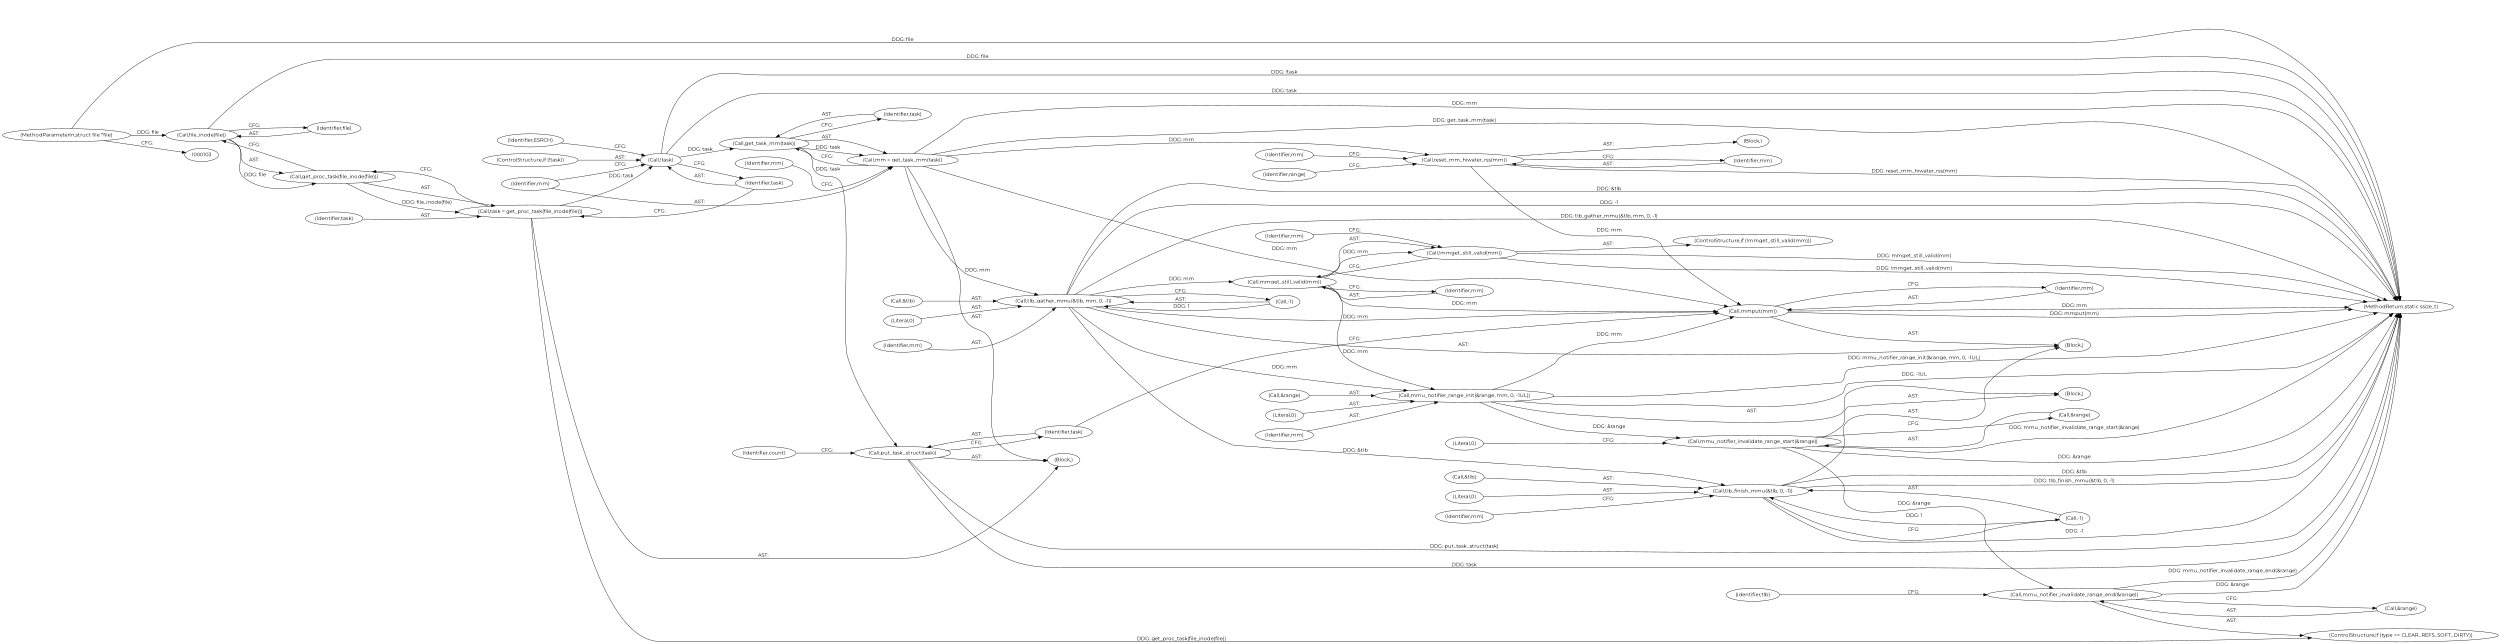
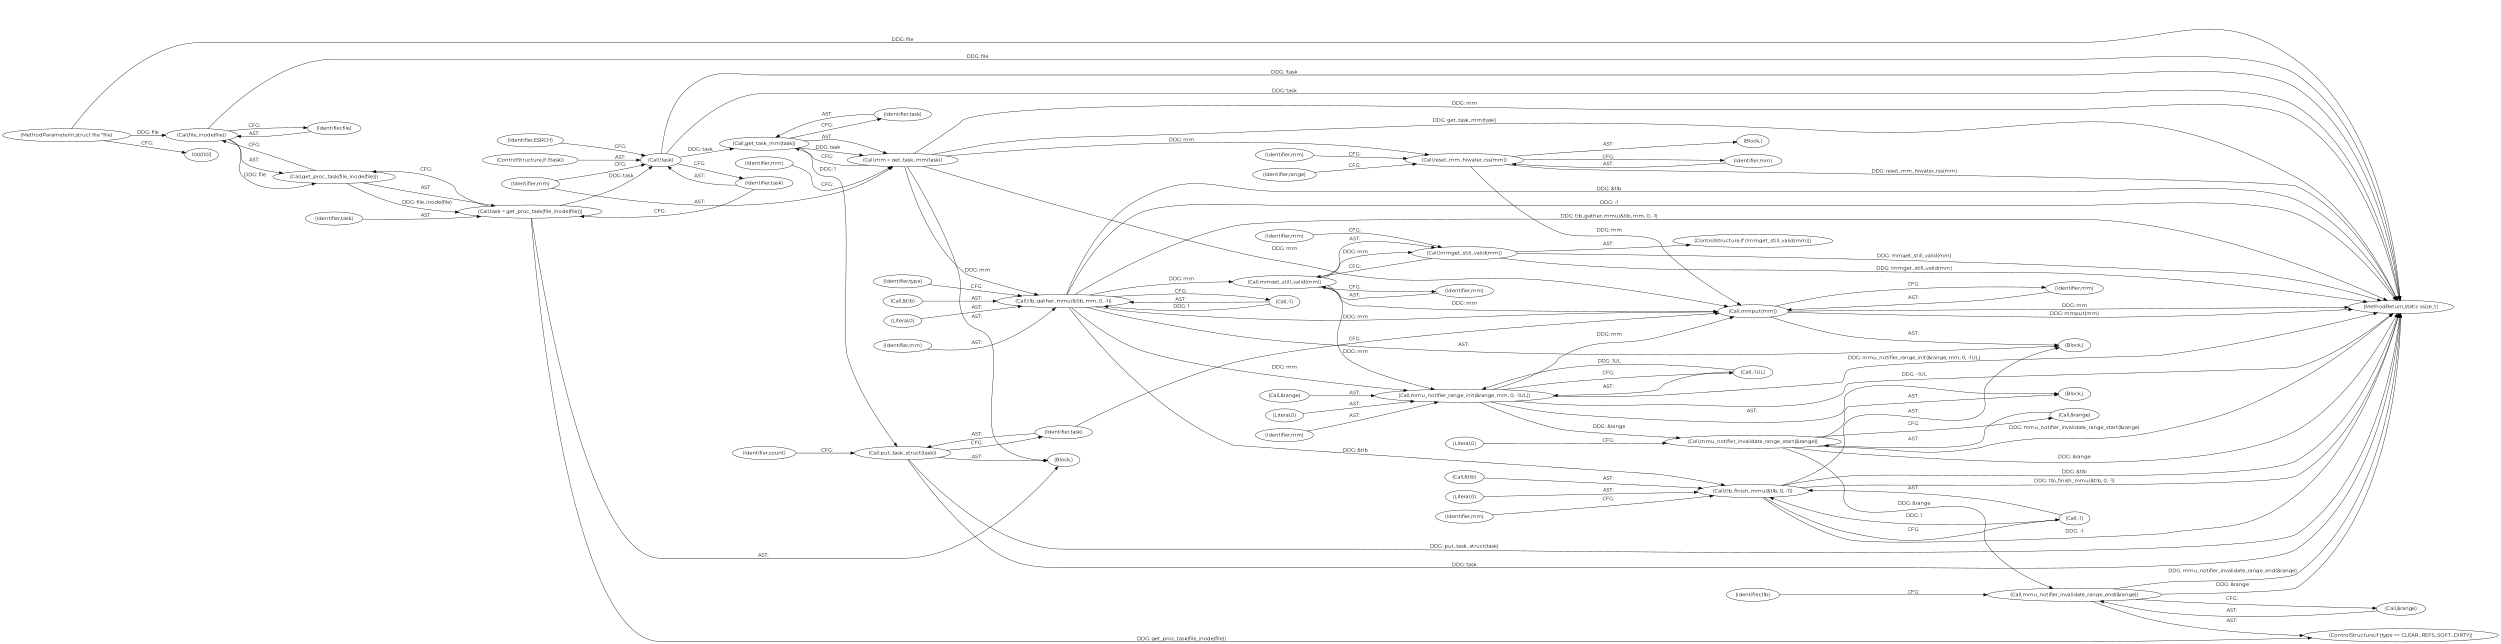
  digraph {
    fontname=Montserrat
    rankdir=LR
    node [fontname=Montserrat]
    edge [fontname=Montserrat]
    n1 [label="(Call,file_inode(file))"]
    n2 [label="(Call,get_proc_task(file_inode(file)))"]
    n3 [label="(MethodReturn,static ssize_t)"]
    n4 [label="(Identifier,file)"]
    n5 [label="(Call,task = get_proc_task(file_inode(file)))"]
    n6 [label="(MethodParameterIn,struct file *file)"]
    1000103
    n8 [label="(Call,!task)"]
    n9 [label="(Block,)"]
    n10 [label="(ControlStructure,if (type == CLEAR_REFS_SOFT_DIRTY))"]
    n11 [label="(Call,get_task_mm(task))"]
    n12 [label="(Identifier,task)"]
    n13 [label="(Call,mm = get_task_mm(task))"]
    n14 [label="(Call,put_task_struct(task))"]
    n15 [label="(Identifier,task)"]
    n16 [label="(ControlStructure,if (!task))"]
    n17 [label="(Call,reset_mm_hiwater_rss(mm))"]
    n18 [label="(Call,mmput(mm))"]
    n19 [label="(Call,tlb_gather_mmu(&tlb, mm, 0, -1))"]
    n20 [label="(Identifier,task)"]
    n21 [label="(Identifier,mm)"]
    n22 [label="(Block,)"]
    n23 [label="(Block,)"]
    n24 [label="(Identifier,mm)"]
    n25 [label="(Call,mmget_still_valid(mm))"]
    n26 [label="(Call,mmu_notifier_range_init(&range, mm, 0, -1UL))"]
    n27 [label="(Call,tlb_finish_mmu(&tlb, 0, -1))"]
    n28 [label="(Call,-1)"]
    n29 [label="(Call,!mmget_still_valid(mm))"]
    n30 [label="(Identifier,mm)"]
    n31 [label="(Call,mmu_notifier_invalidate_range_start(&range))"]
+   n32 [label="(Call,-1UL)"]
    n33 [label="(Block,)"]
    n34 [label="(Call,-1)"]
    n35 [label="(ControlStructure,if (!mmget_still_valid(mm)))"]
    n36 [label="(Call,mmu_notifier_invalidate_range_end(&range))"]
    n37 [label="(Call,&range)"]
    n38 [label="(Call,&range)"]
    n39 [label="(Identifier,mm)"]
    n40 [label="(Identifier,mm)"]
    n41 [label="(Call,&tlb)"]
    n42 [label="(Literal,0)"]
    n43 [label="(Identifier,mm)"]
    n44 [label="(Literal,0)"]
    n45 [label="(Identifier,mm)"]
    n46 [label="(Identifier,mm)"]
    n47 [label="(Identifier,range)"]
    n48 [label="(Literal,0)"]
    n49 [label="(Identifier,task)"]
+   n50 [label="(Identifier,type)"]
    n51 [label="(Call,&tlb)"]
    n52 [label="(Identifier,tlb)"]
    n53 [label="(Identifier,count)"]
    n54 [label="(Literal,0)"]
    n55 [label="(Identifier,ESRCH)"]
    n56 [label="(Identifier,mm)"]
    n57 [label="(Call,&range)"]
    n58 [label="(Identifier,mm)"]
    n1 -> n2 [label="AST: "]
    n1 -> n2 [label="DDG: file"]
    n1 -> n3 [label="DDG: file"]
    n1 -> n4 [label="CFG: "]
    n2 -> n1 [label="CFG: "]
    n2 -> n5 [label="AST: "]
    n2 -> n5 [label="DDG: file_inode(file)"]
    n4 -> n1 [label="AST: "]
    n5 -> n2 [label="CFG: "]
    n5 -> n8 [label="DDG: task"]
    n5 -> n9 [label="AST: "]
    n5 -> n10 [label="DDG: get_proc_task(file_inode(file))"]
    n6 -> n1 [label="DDG: file"]
    n6 -> n3 [label="DDG: file"]
    n6 -> 1000103 [label="CFG: "]
    n8 -> n3 [label="DDG: !task"]
    n8 -> n3 [label="DDG: task"]
    n8 -> n11 [label="DDG: task"]
    n8 -> n12 [label="CFG: "]
    n11 -> n13 [label="AST: "]
    n11 -> n13 [label="DDG: task"]
-   n11 -> n14 [label="DDG: task"]
+   n11 -> n14 [label="DDG: 1"]
    n11 -> n15 [label="CFG: "]
    n12 -> n5 [label="CFG: "]
    n12 -> n8 [label="AST: "]
    n13 -> n3 [label="DDG: mm"]
    n13 -> n3 [label="DDG: get_task_mm(task)"]
    n13 -> n9 [label="AST: "]
    n13 -> n11 [label="CFG: "]
    n13 -> n17 [label="DDG: mm"]
    n13 -> n18 [label="DDG: mm"]
    n13 -> n19 [label="DDG: mm"]
    n14 -> n3 [label="DDG: put_task_struct(task)"]
    n14 -> n3 [label="DDG: task"]
    n14 -> n9 [label="AST: "]
    n14 -> n20 [label="CFG: "]
    n15 -> n11 [label="AST: "]
    n16 -> n8 [label="AST: "]
    n17 -> n3 [label="DDG: reset_mm_hiwater_rss(mm)"]
    n17 -> n18 [label="DDG: mm"]
    n17 -> n21 [label="CFG: "]
    n17 -> n22 [label="AST: "]
    n18 -> n3 [label="DDG: mm"]
    n18 -> n3 [label="DDG: mmput(mm)"]
    n18 -> n23 [label="AST: "]
    n18 -> n24 [label="CFG: "]
    n19 -> n3 [label="DDG: &tlb"]
    n19 -> n3 [label="DDG: -1"]
    n19 -> n3 [label="DDG: tlb_gather_mmu(&tlb, mm, 0, -1)"]
    n19 -> n18 [label="DDG: mm"]
    n19 -> n23 [label="AST: "]
    n19 -> n25 [label="DDG: mm"]
    n19 -> n26 [label="DDG: mm"]
    n19 -> n27 [label="DDG: &tlb"]
    n19 -> n28 [label="CFG: "]
    n20 -> n14 [label="AST: "]
    n20 -> n18 [label="CFG: "]
    n21 -> n17 [label="AST: "]
    n24 -> n18 [label="AST: "]
    n25 -> n18 [label="DDG: mm"]
    n25 -> n26 [label="DDG: mm"]
    n25 -> n29 [label="AST: "]
    n25 -> n29 [label="DDG: mm"]
    n25 -> n30 [label="CFG: "]
    n26 -> n3 [label="DDG: -1UL"]
    n26 -> n3 [label="DDG: mmu_notifier_range_init(&range, mm, 0, -1UL)"]
    n26 -> n18 [label="DDG: mm"]
    n26 -> n31 [label="DDG: &range"]
+   n26 -> n32 [label="CFG: "]
    n26 -> n33 [label="AST: "]
    n27 -> n3 [label="DDG: -1"]
    n27 -> n3 [label="DDG: &tlb"]
    n27 -> n3 [label="DDG: tlb_finish_mmu(&tlb, 0, -1)"]
    n27 -> n23 [label="AST: "]
    n27 -> n34 [label="CFG: "]
    n28 -> n19 [label="AST: "]
    n28 -> n19 [label="DDG: 1"]
    n29 -> n3 [label="DDG: !mmget_still_valid(mm)"]
    n29 -> n3 [label="DDG: mmget_still_valid(mm)"]
    n29 -> n25 [label="CFG: "]
    n29 -> n35 [label="AST: "]
    n30 -> n25 [label="AST: "]
    n31 -> n3 [label="DDG: mmu_notifier_invalidate_range_start(&range)"]
    n31 -> n3 [label="DDG: &range"]
    n31 -> n33 [label="AST: "]
    n31 -> n36 [label="DDG: &range"]
    n31 -> n37 [label="CFG: "]
+   n32 -> n26 [label="AST: "]
+   n32 -> n26 [label="DDG: 1UL"]
    n34 -> n27 [label="AST: "]
    n34 -> n27 [label="DDG: 1"]
    n36 -> n3 [label="DDG: &range"]
    n36 -> n3 [label="DDG: mmu_notifier_invalidate_range_end(&range)"]
    n36 -> n10 [label="AST: "]
    n36 -> n38 [label="CFG: "]
    n37 -> n31 [label="AST: "]
    n38 -> n36 [label="AST: "]
    n39 -> n29 [label="CFG: "]
    n40 -> n13 [label="CFG: "]
    n41 -> n27 [label="AST: "]
    n42 -> n19 [label="AST: "]
    n43 -> n19 [label="AST: "]
    n44 -> n26 [label="AST: "]
    n45 -> n8 [label="CFG: "]
    n45 -> n13 [label="AST: "]
    n46 -> n17 [label="CFG: "]
    n47 -> n17 [label="CFG: "]
    n48 -> n31 [label="CFG: "]
    n49 -> n5 [label="AST: "]
+   n50 -> n19 [label="CFG: "]
    n51 -> n19 [label="AST: "]
    n52 -> n36 [label="CFG: "]
    n53 -> n14 [label="CFG: "]
    n54 -> n27 [label="AST: "]
    n55 -> n8 [label="CFG: "]
    n56 -> n26 [label="AST: "]
    n57 -> n26 [label="AST: "]
    n58 -> n27 [label="CFG: "]
  }
